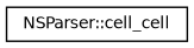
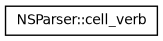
  digraph {
    rankdir=LR
-   n1 [color=black fillcolor=white fontname=Helvetica fontsize=10 height=0.2 label="NSParser::cell_cell" shape=record style=filled width=0.4]
+   n1 [color=black fillcolor=white fontname=Helvetica fontsize=10 height=0.2 label="NSParser::cell_verb" shape=record style=filled width=0.4]
  }
